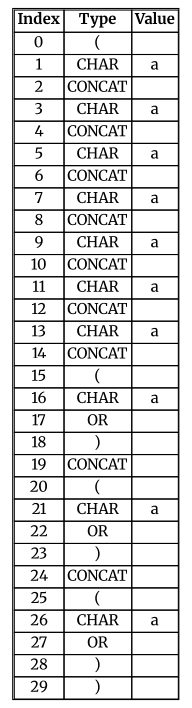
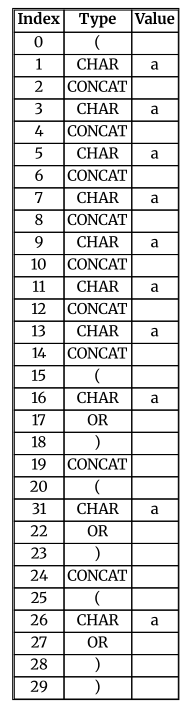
  digraph {
    rankdir=LR
    fontname=Merriweather
-   n1 [fontname=Merriweather label=<     <TABLE BORDER="1" CELLBORDER="1" CELLSPACING="0">       <TR><TD><B>Index</B></TD><TD><B>Type</B></TD><TD><B>Value</B></TD></TR>       <TR><TD>0</TD><TD>(</TD><TD></TD></TR>       <TR><TD>1</TD><TD>CHAR</TD><TD>a</TD></TR>       <TR><TD>2</TD><TD>CONCAT</TD><TD></TD></TR>       <TR><TD>3</TD><TD>CHAR</TD><TD>a</TD></TR>       <TR><TD>4</TD><TD>CONCAT</TD><TD></TD></TR>       <TR><TD>5</TD><TD>CHAR</TD><TD>a</TD></TR>       <TR><TD>6</TD><TD>CONCAT</TD><TD></TD></TR>       <TR><TD>7</TD><TD>CHAR</TD><TD>a</TD></TR>       <TR><TD>8</TD><TD>CONCAT</TD><TD></TD></TR>       <TR><TD>9</TD><TD>CHAR</TD><TD>a</TD></TR>       <TR><TD>10</TD><TD>CONCAT</TD><TD></TD></TR>       <TR><TD>11</TD><TD>CHAR</TD><TD>a</TD></TR>       <TR><TD>12</TD><TD>CONCAT</TD><TD></TD></TR>       <TR><TD>13</TD><TD>CHAR</TD><TD>a</TD></TR>       <TR><TD>14</TD><TD>CONCAT</TD><TD></TD></TR>       <TR><TD>15</TD><TD>(</TD><TD></TD></TR>       <TR><TD>16</TD><TD>CHAR</TD><TD>a</TD></TR>       <TR><TD>17</TD><TD>OR</TD><TD></TD></TR>       <TR><TD>18</TD><TD>)</TD><TD></TD></TR>       <TR><TD>19</TD><TD>CONCAT</TD><TD></TD></TR>       <TR><TD>20</TD><TD>(</TD><TD></TD></TR>       <TR><TD>21</TD><TD>CHAR</TD><TD>a</TD></TR>       <TR><TD>22</TD><TD>OR</TD><TD></TD></TR>       <TR><TD>23</TD><TD>)</TD><TD></TD></TR>       <TR><TD>24</TD><TD>CONCAT</TD><TD></TD></TR>       <TR><TD>25</TD><TD>(</TD><TD></TD></TR>       <TR><TD>26</TD><TD>CHAR</TD><TD>a</TD></TR>       <TR><TD>27</TD><TD>OR</TD><TD></TD></TR>       <TR><TD>28</TD><TD>)</TD><TD></TD></TR>       <TR><TD>29</TD><TD>)</TD><TD></TD></TR>     </TABLE>   > shape=none]
+   n1 [fontname=Merriweather label=<     <TABLE BORDER="1" CELLBORDER="1" CELLSPACING="0">       <TR><TD><B>Index</B></TD><TD><B>Type</B></TD><TD><B>Value</B></TD></TR>       <TR><TD>0</TD><TD>(</TD><TD></TD></TR>       <TR><TD>1</TD><TD>CHAR</TD><TD>a</TD></TR>       <TR><TD>2</TD><TD>CONCAT</TD><TD></TD></TR>       <TR><TD>3</TD><TD>CHAR</TD><TD>a</TD></TR>       <TR><TD>4</TD><TD>CONCAT</TD><TD></TD></TR>       <TR><TD>5</TD><TD>CHAR</TD><TD>a</TD></TR>       <TR><TD>6</TD><TD>CONCAT</TD><TD></TD></TR>       <TR><TD>7</TD><TD>CHAR</TD><TD>a</TD></TR>       <TR><TD>8</TD><TD>CONCAT</TD><TD></TD></TR>       <TR><TD>9</TD><TD>CHAR</TD><TD>a</TD></TR>       <TR><TD>10</TD><TD>CONCAT</TD><TD></TD></TR>       <TR><TD>11</TD><TD>CHAR</TD><TD>a</TD></TR>       <TR><TD>12</TD><TD>CONCAT</TD><TD></TD></TR>       <TR><TD>13</TD><TD>CHAR</TD><TD>a</TD></TR>       <TR><TD>14</TD><TD>CONCAT</TD><TD></TD></TR>       <TR><TD>15</TD><TD>(</TD><TD></TD></TR>       <TR><TD>16</TD><TD>CHAR</TD><TD>a</TD></TR>       <TR><TD>17</TD><TD>OR</TD><TD></TD></TR>       <TR><TD>18</TD><TD>)</TD><TD></TD></TR>       <TR><TD>19</TD><TD>CONCAT</TD><TD></TD></TR>       <TR><TD>20</TD><TD>(</TD><TD></TD></TR>       <TR><TD>31</TD><TD>CHAR</TD><TD>a</TD></TR>       <TR><TD>22</TD><TD>OR</TD><TD></TD></TR>       <TR><TD>23</TD><TD>)</TD><TD></TD></TR>       <TR><TD>24</TD><TD>CONCAT</TD><TD></TD></TR>       <TR><TD>25</TD><TD>(</TD><TD></TD></TR>       <TR><TD>26</TD><TD>CHAR</TD><TD>a</TD></TR>       <TR><TD>27</TD><TD>OR</TD><TD></TD></TR>       <TR><TD>28</TD><TD>)</TD><TD></TD></TR>       <TR><TD>29</TD><TD>)</TD><TD></TD></TR>     </TABLE>   > shape=none]
  }
